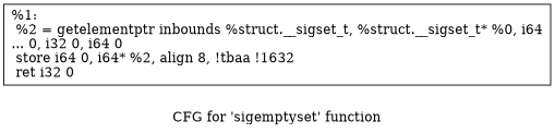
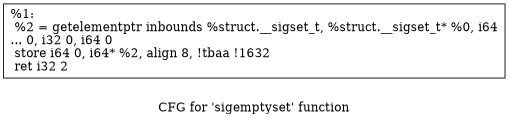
  digraph {
    label="CFG for 'sigemptyset' function"
-   n1 [label="{%1:\l  %2 = getelementptr inbounds %struct.__sigset_t, %struct.__sigset_t* %0, i64\l... 0, i32 0, i64 0\l  store i64 0, i64* %2, align 8, !tbaa !1632\l  ret i32 0\l}" shape=record]
+   n1 [label="{%1:\l  %2 = getelementptr inbounds %struct.__sigset_t, %struct.__sigset_t* %0, i64\l... 0, i32 0, i64 0\l  store i64 0, i64* %2, align 8, !tbaa !1632\l  ret i32 2\l}" shape=record]
  }
